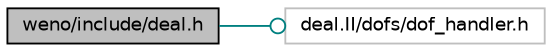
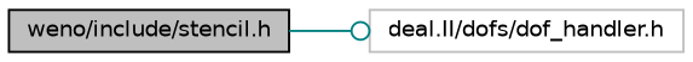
  digraph {
    rankdir=LR
    fontname="DejaVu Sans"
    node [fontname="DejaVu Sans" fontsize=10 shape=record style=filled]
-   n1 [color=black fillcolor=grey75 fontcolor=black height=0.2 label="weno/include/deal.h" width=0.4]
+   n1 [color=black fillcolor=grey75 fontcolor=black height=0.2 label="weno/include/stencil.h" width=0.4]
    n2 [color=grey75 fillcolor=white height=0.2 label="deal.II/dofs/dof_handler.h" width=0.4]
    n1 -> n2 [color=teal fontname="DejaVu Sans" fontsize=10 labelfontname=Helvetica labelfontsize=10 style=solid arrowhead=odot]
  }
